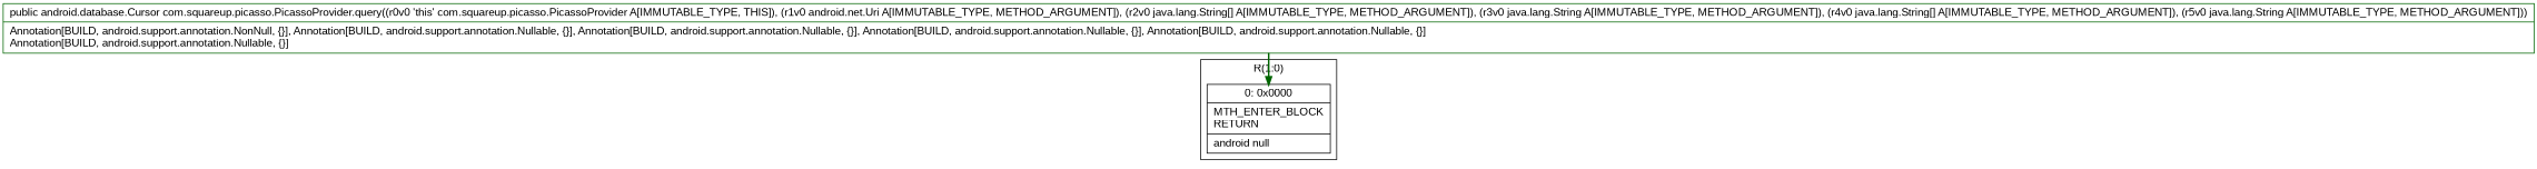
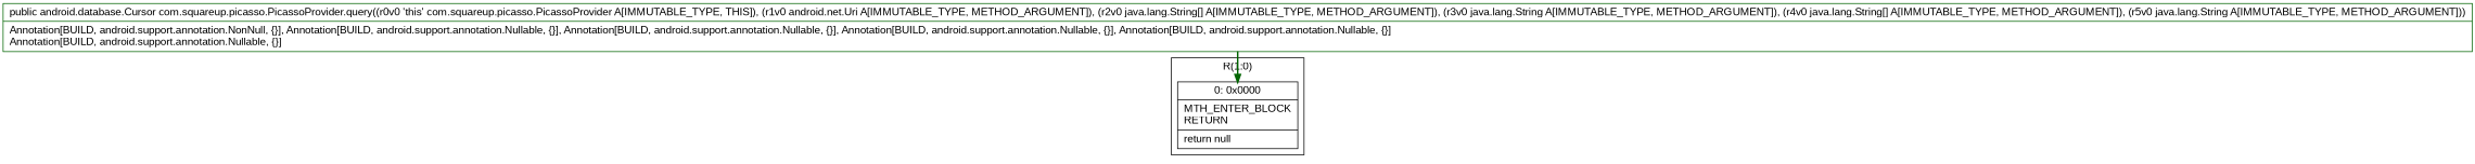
  digraph {
    fontname="Liberation Sans"
    node [shape=record fontname="Liberation Sans"]
-   n1 [color=black label="{0\:\ 0x0000|MTH_ENTER_BLOCK\lRETURN\l|android null\l}"]
+   n1 [color=black label="{0\:\ 0x0000|MTH_ENTER_BLOCK\lRETURN\l|return null\l}"]
    n2 [label="{public android.database.Cursor com.squareup.picasso.PicassoProvider.query((r0v0 'this' com.squareup.picasso.PicassoProvider A[IMMUTABLE_TYPE, THIS]), (r1v0 android.net.Uri A[IMMUTABLE_TYPE, METHOD_ARGUMENT]), (r2v0 java.lang.String[] A[IMMUTABLE_TYPE, METHOD_ARGUMENT]), (r3v0 java.lang.String A[IMMUTABLE_TYPE, METHOD_ARGUMENT]), (r4v0 java.lang.String[] A[IMMUTABLE_TYPE, METHOD_ARGUMENT]), (r5v0 java.lang.String A[IMMUTABLE_TYPE, METHOD_ARGUMENT]))  | Annotation[BUILD, android.support.annotation.NonNull, \{\}], Annotation[BUILD, android.support.annotation.Nullable, \{\}], Annotation[BUILD, android.support.annotation.Nullable, \{\}], Annotation[BUILD, android.support.annotation.Nullable, \{\}], Annotation[BUILD, android.support.annotation.Nullable, \{\}]\lAnnotation[BUILD, android.support.annotation.Nullable, \{\}]\l}" color=darkgreen]
    subgraph cluster_1 {
      label="R(1:0)"
      n1
    }
    n2 -> n1 [color=darkgreen style=bold fontname="Liberation Sans"]
  }
